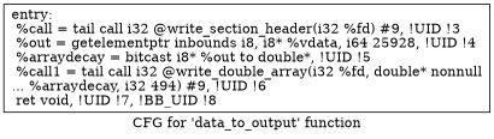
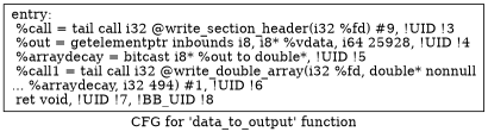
  digraph {
    label="CFG for 'data_to_output' function"
-   n1 [label="{entry:\l  %call = tail call i32 @write_section_header(i32 %fd) #9, !UID !3\l  %out = getelementptr inbounds i8, i8* %vdata, i64 25928, !UID !4\l  %arraydecay = bitcast i8* %out to double*, !UID !5\l  %call1 = tail call i32 @write_double_array(i32 %fd, double* nonnull\l... %arraydecay, i32 494) #9, !UID !6\l  ret void, !UID !7, !BB_UID !8\l}" shape=record]
+   n1 [label="{entry:\l  %call = tail call i32 @write_section_header(i32 %fd) #9, !UID !3\l  %out = getelementptr inbounds i8, i8* %vdata, i64 25928, !UID !4\l  %arraydecay = bitcast i8* %out to double*, !UID !5\l  %call1 = tail call i32 @write_double_array(i32 %fd, double* nonnull\l... %arraydecay, i32 494) #1, !UID !6\l  ret void, !UID !7, !BB_UID !8\l}" shape=record]
  }
